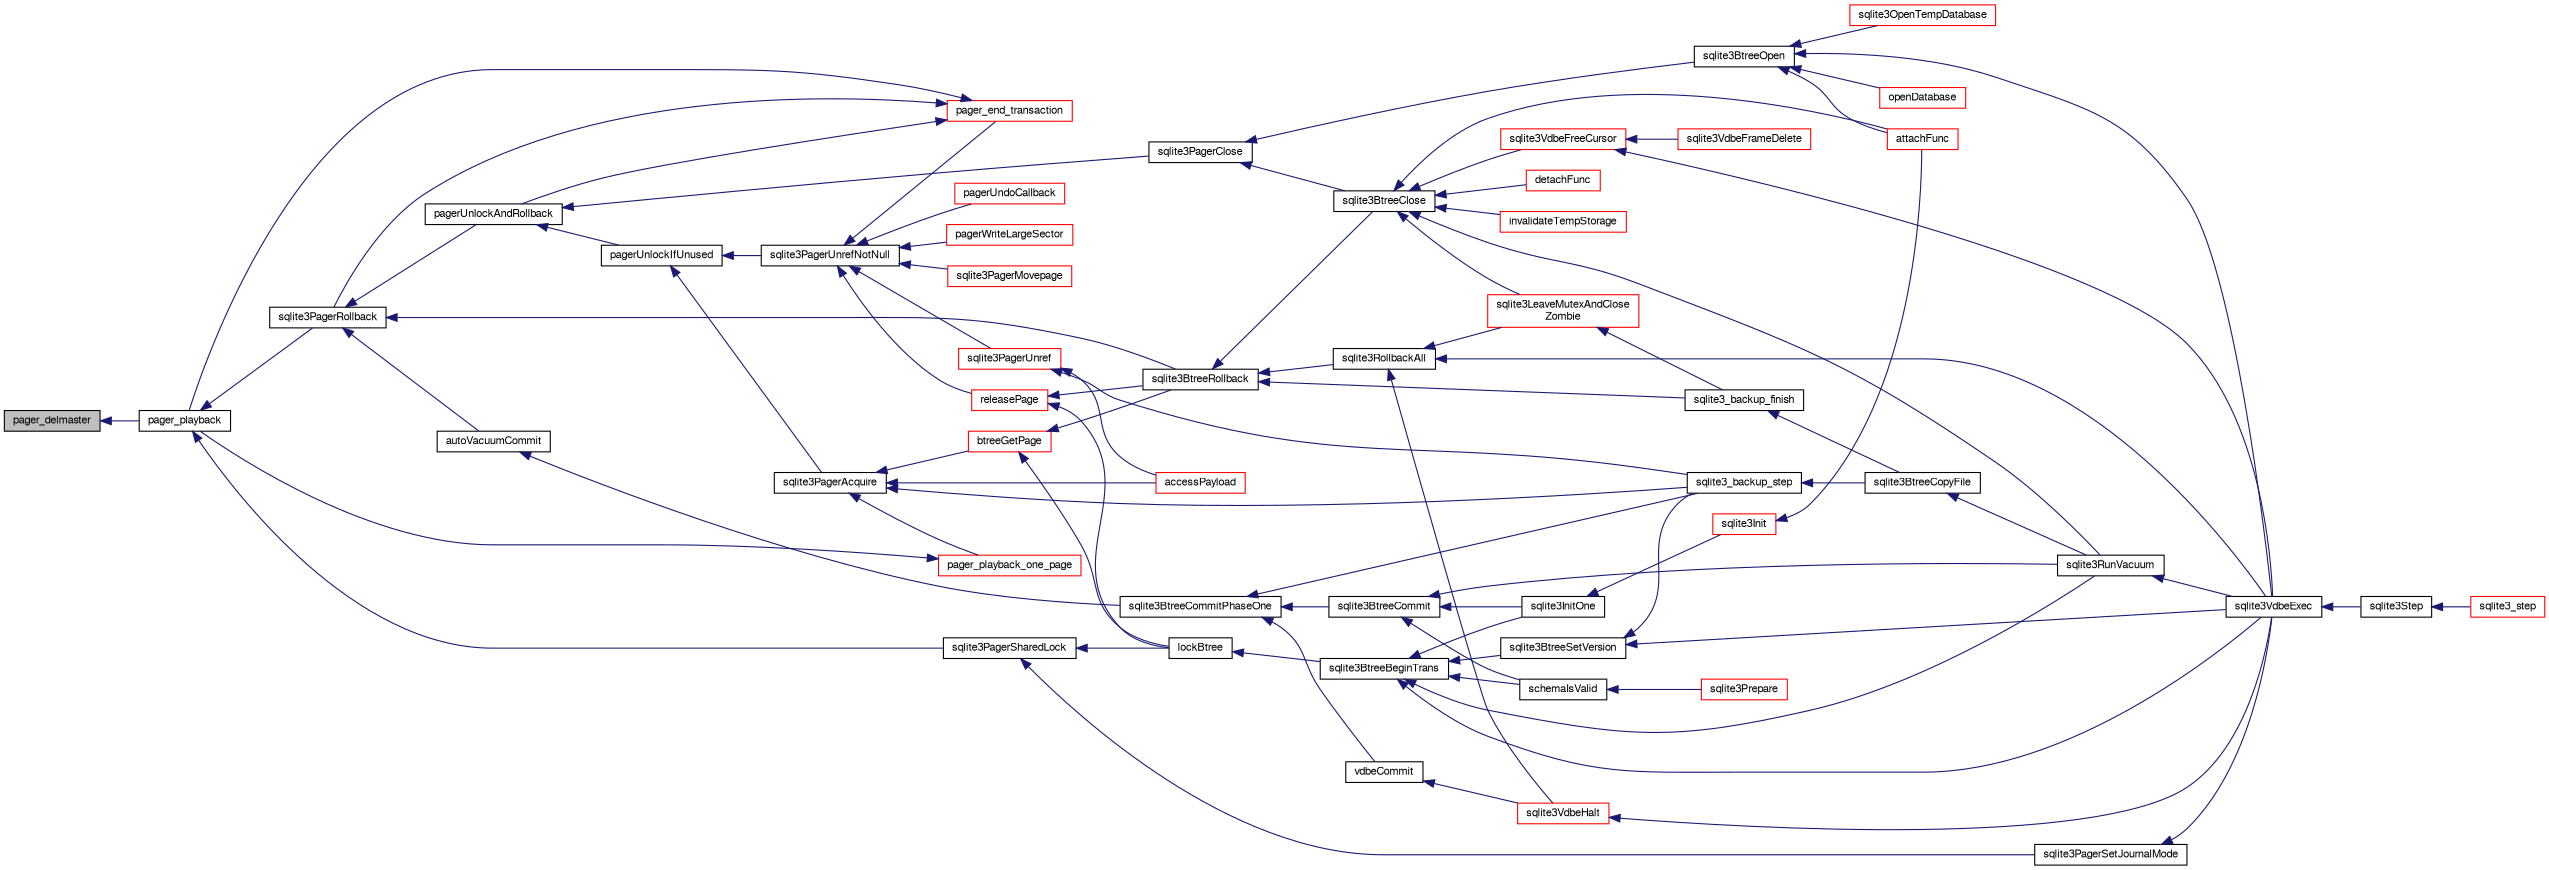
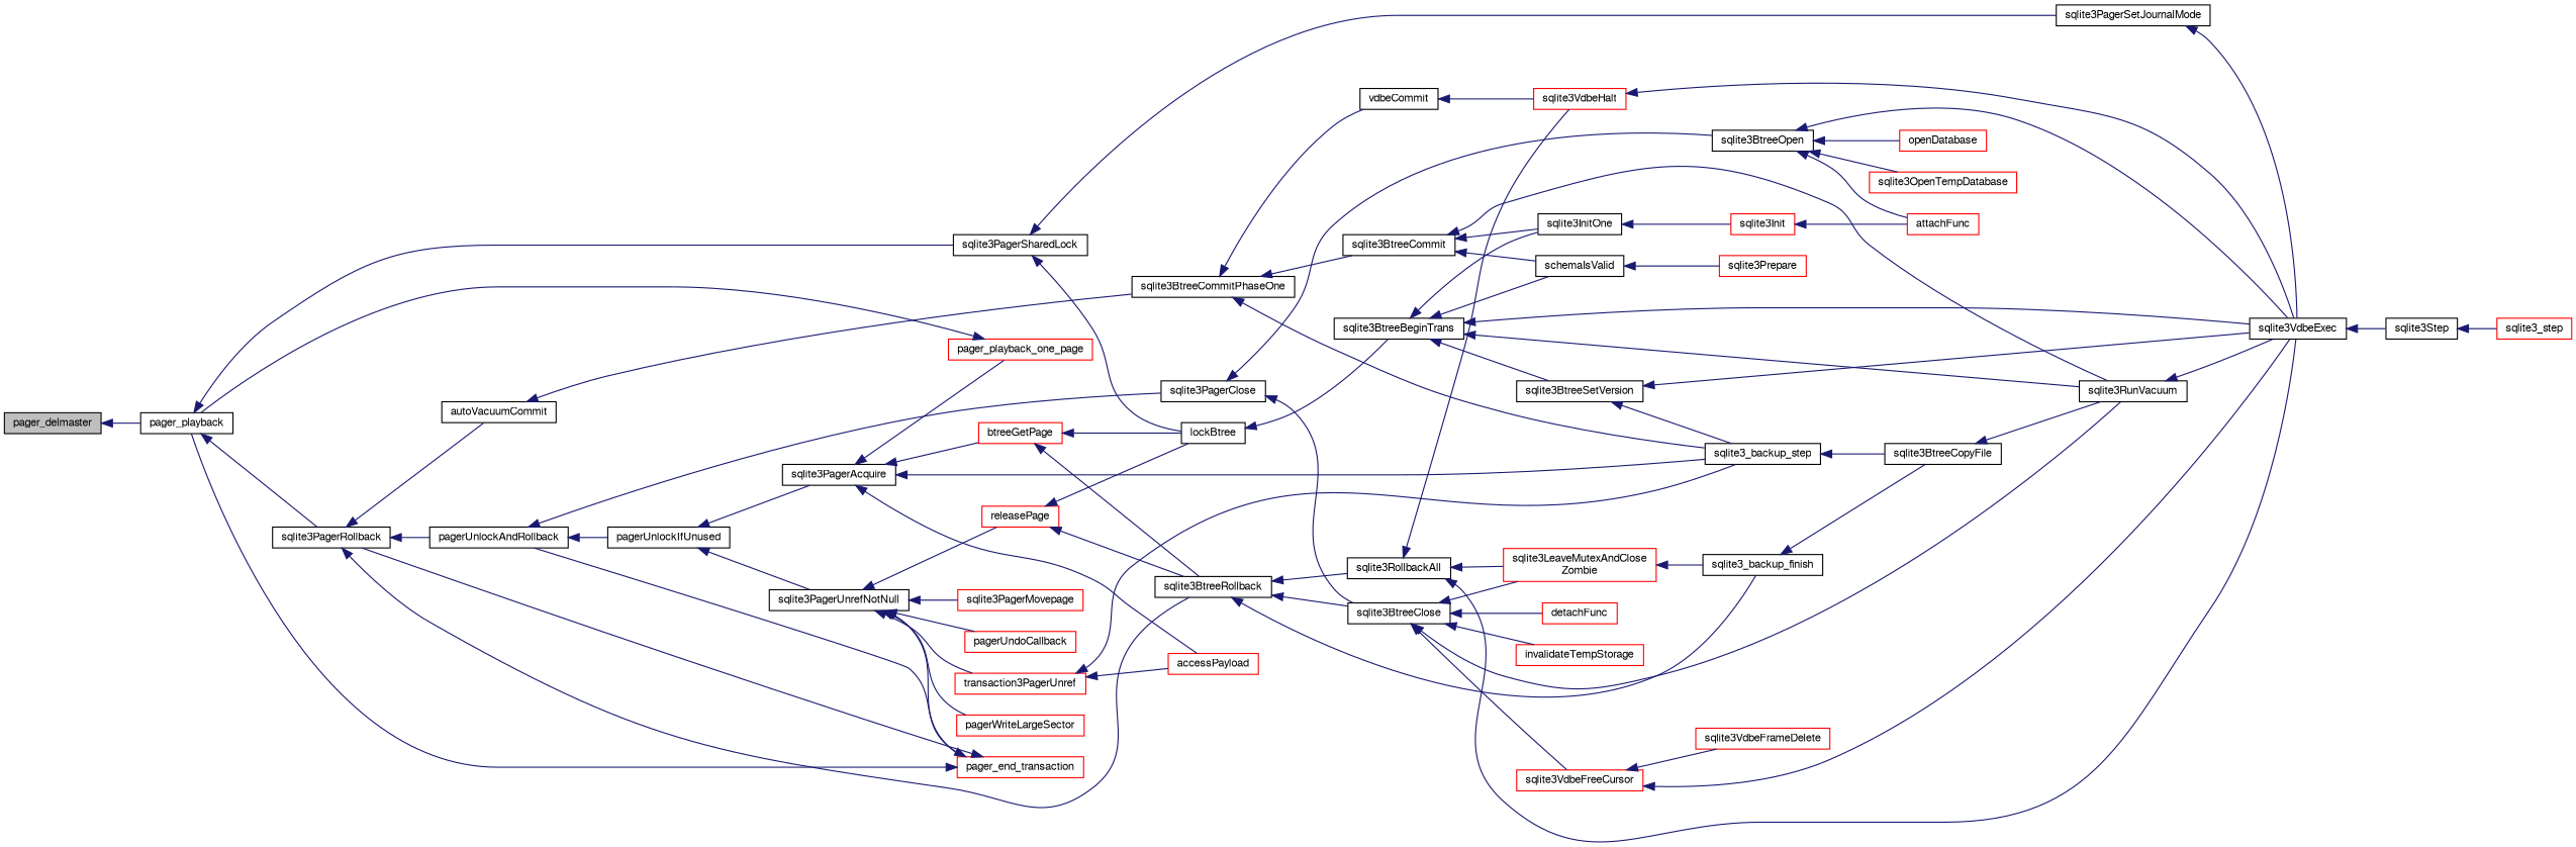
  digraph {
    rankdir=LR
    node [color=black fillcolor=white fontname=FreeSans fontsize=10 shape=record style=filled]
    edge [color=midnightblue dir=back fontname=FreeSans fontsize=10 labelfontname=FreeSans labelfontsize=10 style=solid]
    n1 [fillcolor=grey75 fontcolor=black height=0.2 label=pager_delmaster width=0.4]
    n2 [height=0.2 label=pager_playback width=0.4]
    n3 [height=0.2 label=sqlite3PagerSharedLock width=0.4]
    n4 [height=0.2 label=sqlite3PagerRollback width=0.4]
    n5 [height=0.2 label=sqlite3PagerSetJournalMode width=0.4]
    n6 [height=0.2 label=lockBtree width=0.4]
    n7 [height=0.2 label=pagerUnlockAndRollback width=0.4]
    n8 [height=0.2 label=sqlite3BtreeRollback width=0.4]
    n9 [height=0.2 label=autoVacuumCommit width=0.4]
    n10 [height=0.2 label=sqlite3VdbeExec width=0.4]
    n11 [height=0.2 label=sqlite3BtreeBeginTrans width=0.4]
    n12 [height=0.2 label=sqlite3Step width=0.4]
    n13 [color=red height=0.2 label=sqlite3_step width=0.4]
    n14 [height=0.2 label=sqlite3BtreeSetVersion width=0.4]
    n15 [height=0.2 label=sqlite3RunVacuum width=0.4]
    n16 [height=0.2 label=sqlite3InitOne width=0.4]
    n17 [height=0.2 label=schemaIsValid width=0.4]
    n18 [height=0.2 label=sqlite3_backup_step width=0.4]
    n19 [height=0.2 label=sqlite3BtreeCopyFile width=0.4]
    n20 [color=red height=0.2 label=sqlite3Init width=0.4]
    n21 [color=red height=0.2 label=sqlite3Prepare width=0.4]
    n22 [color=red height=0.2 label=attachFunc width=0.4]
    n23 [height=0.2 label=sqlite3PagerClose width=0.4]
    n24 [height=0.2 label=pagerUnlockIfUnused width=0.4]
    n25 [height=0.2 label=sqlite3BtreeClose width=0.4]
    n26 [height=0.2 label=sqlite3_backup_finish width=0.4]
    n27 [height=0.2 label=sqlite3RollbackAll width=0.4]
    n28 [height=0.2 label=sqlite3BtreeCommitPhaseOne width=0.4]
    n29 [height=0.2 label=sqlite3BtreeOpen width=0.4]
    n30 [height=0.2 label=sqlite3PagerAcquire width=0.4]
    n31 [height=0.2 label=sqlite3PagerUnrefNotNull width=0.4]
    n32 [color=red height=0.2 label=sqlite3OpenTempDatabase width=0.4]
    n33 [color=red height=0.2 label=openDatabase width=0.4]
    n34 [color=red height=0.2 label=sqlite3VdbeFreeCursor width=0.4]
    n35 [color=red height=0.2 label=detachFunc width=0.4]
    n36 [color=red height=0.2 label=invalidateTempStorage width=0.4]
    n37 [color=red height=0.2 label="sqlite3LeaveMutexAndClose\lZombie" width=0.4]
    n38 [color=red height=0.2 label=sqlite3VdbeFrameDelete width=0.4]
    n39 [color=red height=0.2 label=pager_playback_one_page width=0.4]
    n40 [color=red height=0.2 label=btreeGetPage width=0.4]
    n41 [color=red height=0.2 label=accessPayload width=0.4]
    n42 [color=red height=0.2 label=pager_end_transaction width=0.4]
    n43 [color=red height=0.2 label=pagerUndoCallback width=0.4]
-   n44 [color=red height=0.2 label=sqlite3PagerUnref width=0.4]
+   n44 [color=red height=0.2 label=transaction3PagerUnref width=0.4]
    n45 [color=red height=0.2 label=pagerWriteLargeSector width=0.4]
    n46 [color=red height=0.2 label=sqlite3PagerMovepage width=0.4]
    n47 [color=red height=0.2 label=releasePage width=0.4]
    n48 [color=red height=0.2 label=sqlite3VdbeHalt width=0.4]
    n49 [height=0.2 label=sqlite3BtreeCommit width=0.4]
    n50 [height=0.2 label=vdbeCommit width=0.4]
    n1 -> n2
    n2 -> n3
    n2 -> n4
    n3 -> n5
    n3 -> n6
    n4 -> n7
    n4 -> n8
    n4 -> n9
    n5 -> n10
    n6 -> n11
    n7 -> n23
    n7 -> n24
    n8 -> n25
    n8 -> n26
    n8 -> n27
    n9 -> n28
    n10 -> n12
    n11 -> n10
    n11 -> n14
    n11 -> n15
    n11 -> n16
    n11 -> n17
    n12 -> n13
    n14 -> n10
    n14 -> n18
    n15 -> n10
    n16 -> n20
    n17 -> n21
    n18 -> n19
    n19 -> n15
    n20 -> n22
    n23 -> n25
    n23 -> n29
    n24 -> n30
    n24 -> n31
    n25 -> n15
-   n25 -> n22
    n25 -> n34
    n25 -> n35
    n25 -> n36
    n25 -> n37
    n26 -> n19
    n27 -> n10
    n27 -> n37
    n27 -> n48
    n28 -> n18
    n28 -> n49
    n28 -> n50
    n29 -> n10
    n29 -> n22
    n29 -> n32
    n29 -> n33
    n30 -> n18
    n30 -> n39
    n30 -> n40
    n30 -> n41
    n31 -> n42
    n31 -> n43
    n31 -> n44
    n31 -> n45
    n31 -> n46
    n31 -> n47
    n34 -> n10
    n34 -> n38
    n37 -> n26
    n39 -> n2
    n40 -> n6
    n40 -> n8
    n42 -> n2
    n42 -> n4
    n42 -> n7
    n44 -> n18
    n44 -> n41
    n47 -> n6
    n47 -> n8
    n48 -> n10
    n49 -> n15
    n49 -> n16
    n49 -> n17
    n50 -> n48
  }
